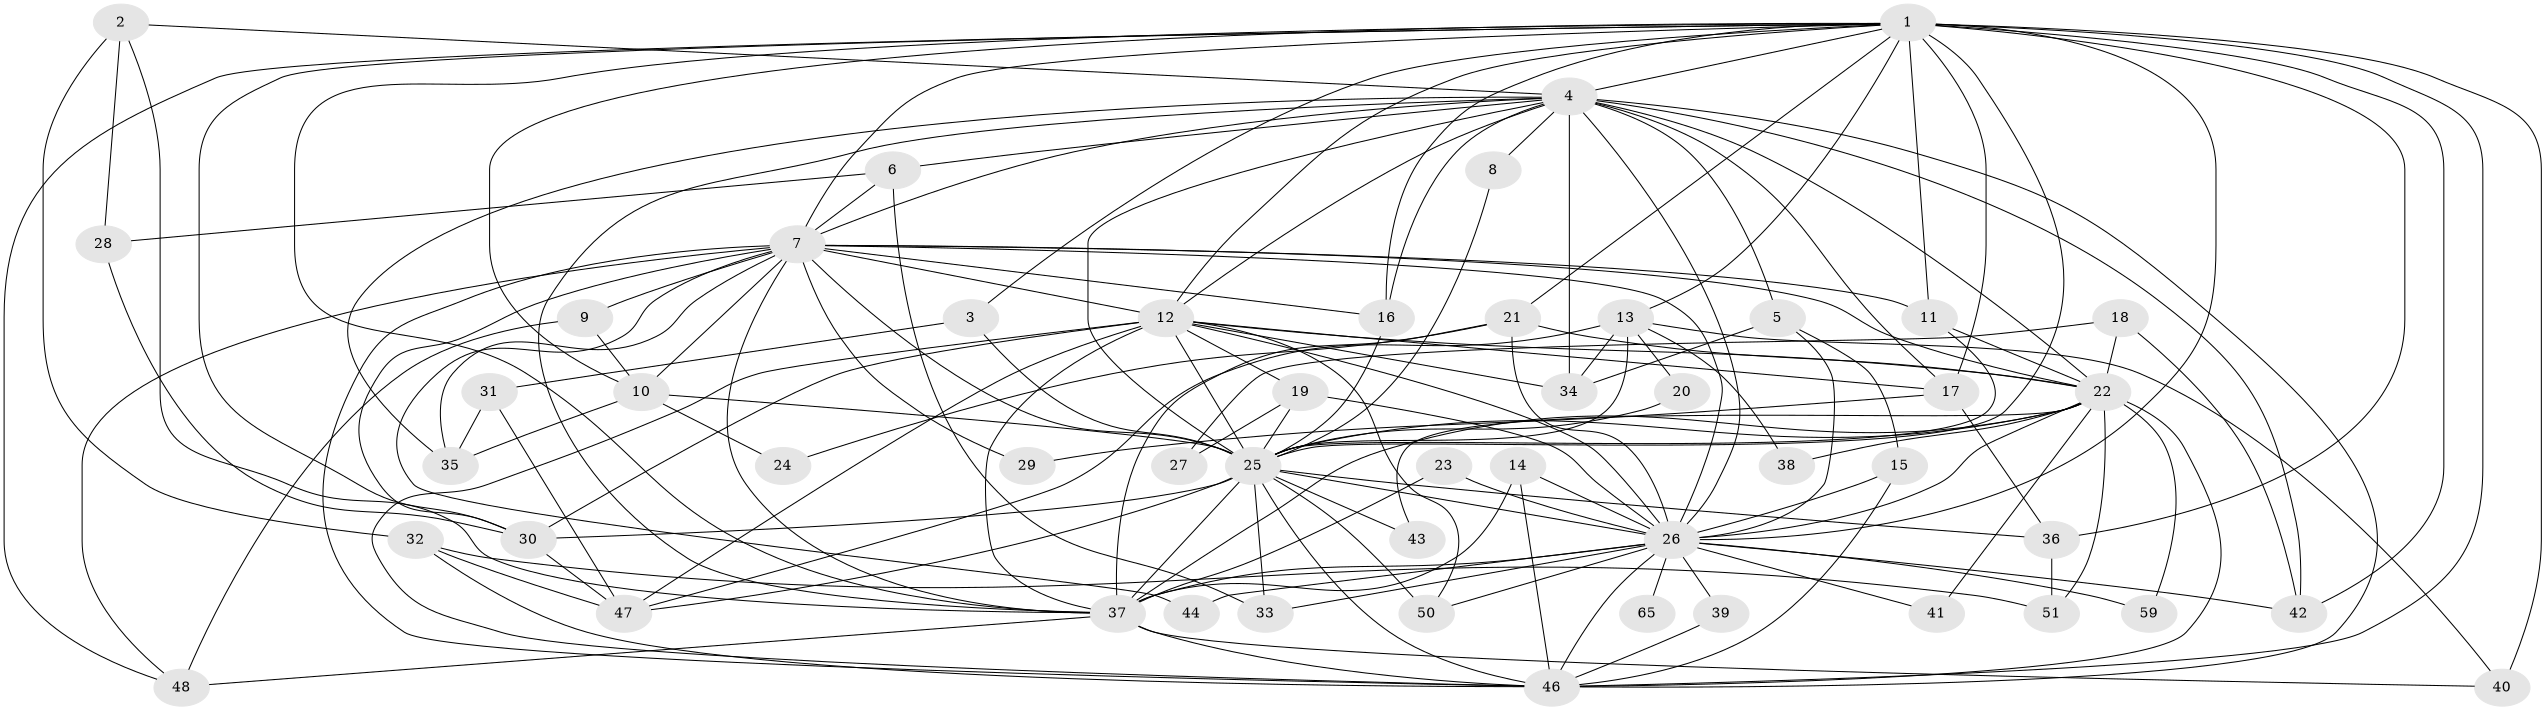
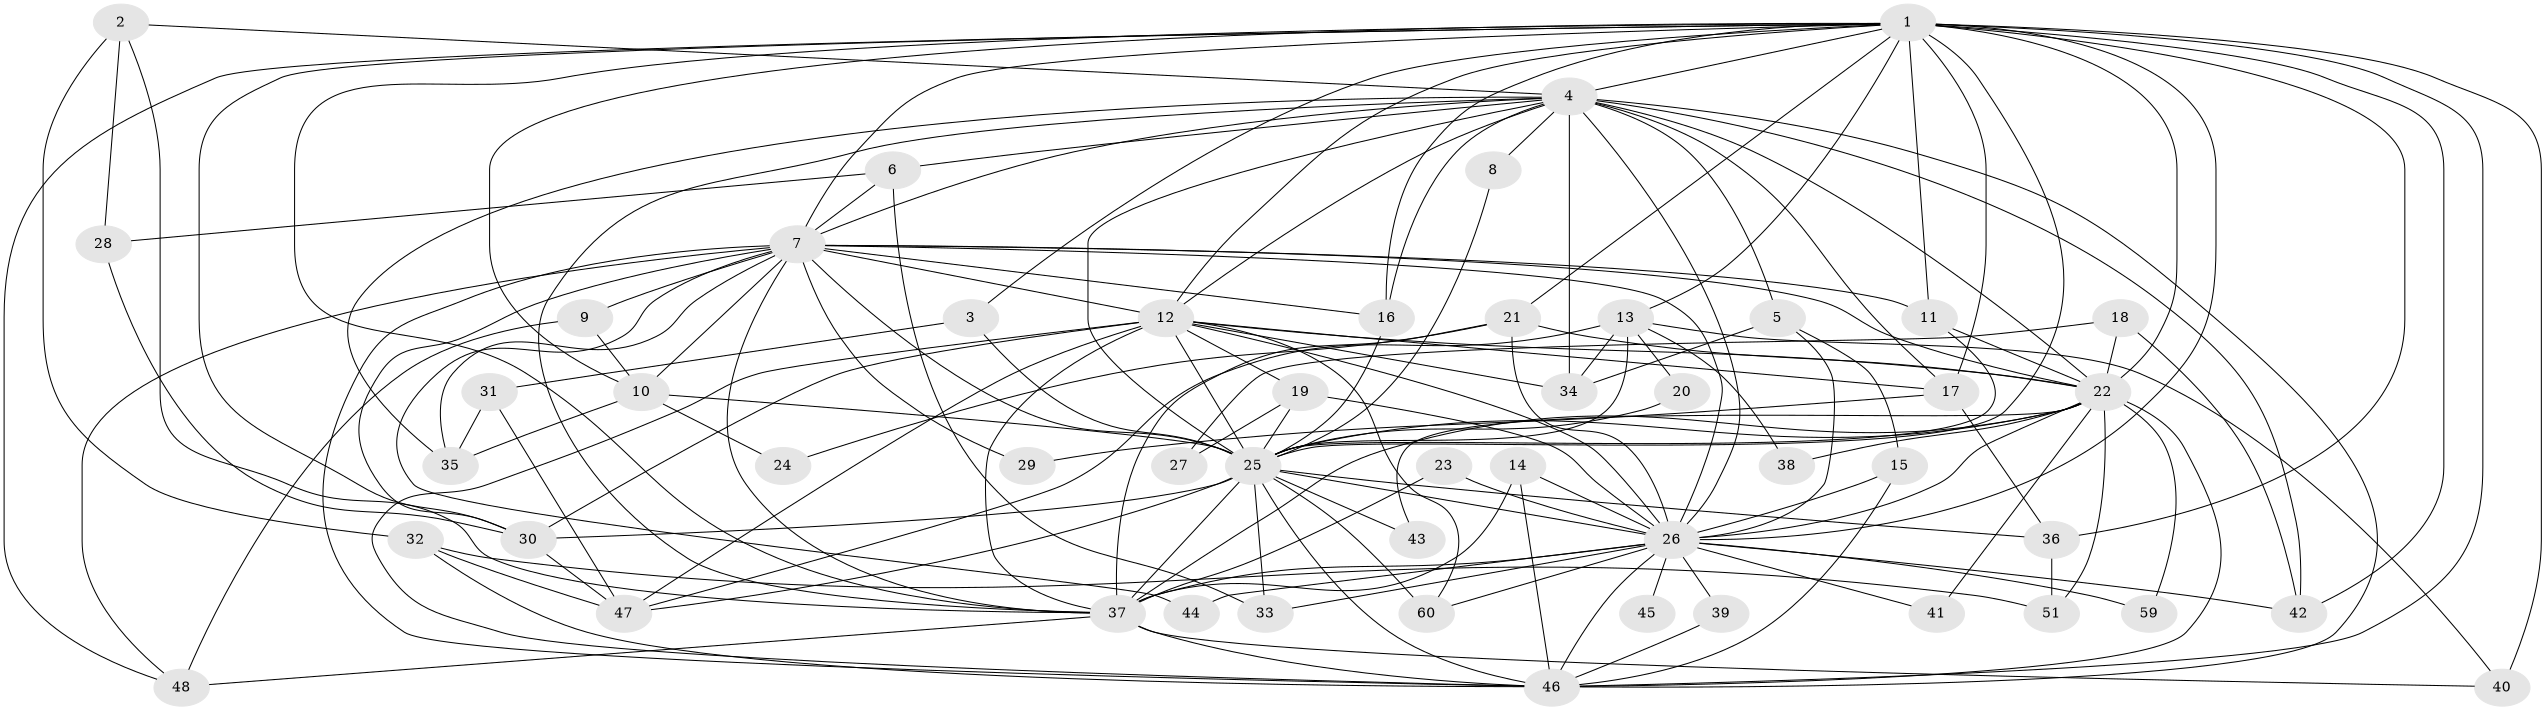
  graph {
    fontname="DejaVu Serif"
    node [color=gray90 fontname="DejaVu Serif" style=filled]
    edge [fontname="DejaVu Serif" weight=1.0]
    1
    3
    4
    7
    10
    11
    12
    13
    16
    17
    21
    22
    25
    26
    30
    36
    37
    40
    42
    46
    48
    31
    34
    5
    6
    8
    35
    9
    29
    44
    24
    19
    47
-   50
+   50 [label=60]
    20
    38
    41
    43
    n39 [label=59]
    51
    33
    39
-   45 [label=65]
+   45
    2
    28
    32
    15
    27
    14
    18
    23
    1 -- 3
    1 -- 4 [weight=3.0]
    1 -- 7 [weight=3.0]
    1 -- 10
    1 -- 11
    1 -- 12 [weight=2.0]
    1 -- 13
    1 -- 16
    1 -- 17 [weight=2.0]
    1 -- 21
+   1 -- 22 [weight=3.0]
    1 -- 25 [weight=3.0]
    1 -- 26 [weight=4.0]
    1 -- 30
    1 -- 36
    1 -- 37 [weight=2.0]
    1 -- 40
    1 -- 42
    1 -- 46 [weight=2.0]
    1 -- 48
    3 -- 25
    3 -- 31
    4 -- 7
    4 -- 12
    4 -- 16
    4 -- 17
    4 -- 22 [weight=2.0]
    4 -- 25 [weight=2.0]
    4 -- 26
    4 -- 37
    4 -- 42
    4 -- 46
    4 -- 34
    4 -- 5
    4 -- 6
    4 -- 8
    4 -- 35
    7 -- 10
    7 -- 11
    7 -- 12
    7 -- 16
    7 -- 22
    7 -- 25
    7 -- 26
    7 -- 30
    7 -- 37
    7 -- 46
    7 -- 48
    7 -- 35
    7 -- 9
    7 -- 29
    7 -- 44
    10 -- 25
    10 -- 35 [weight=2.0]
    10 -- 24
    11 -- 22
    11 -- 25
    12 -- 17
    12 -- 22 [weight=2.0]
    12 -- 25 [weight=2.0]
    12 -- 26
    12 -- 30
    12 -- 37 [weight=2.0]
    12 -- 46
    12 -- 34
    12 -- 19
    12 -- 47
    12 -- 50
    13 -- 25
    13 -- 40
    13 -- 34
    13 -- 47
    13 -- 20
    13 -- 38
    16 -- 25
    17 -- 36
    17 -- 29
    21 -- 22
    21 -- 26
    21 -- 37
    21 -- 24
    22 -- 25
    22 -- 26
    22 -- 37
    22 -- 46
    22 -- 38
    22 -- 41
    22 -- 43
    22 -- n39
    22 -- 51
    25 -- 26
    25 -- 30
    25 -- 36
    25 -- 37 [weight=2.0]
    25 -- 46
    25 -- 47
    25 -- 50 [weight=2.0]
    25 -- 43
    25 -- 33
    26 -- 37
    26 -- 42
    26 -- 46
    26 -- 44 [weight=2.0]
    26 -- 50
    26 -- 41
    26 -- n39
    26 -- 33
    26 -- 39
    26 -- 45
    30 -- 47
    36 -- 51
    37 -- 40
    37 -- 46 [weight=3.0]
    37 -- 48
    31 -- 35
    31 -- 47
    5 -- 26
    5 -- 34
    5 -- 15
    6 -- 7
    6 -- 33
    6 -- 28
    8 -- 25
    9 -- 10
    9 -- 48
    19 -- 25
    19 -- 26
    19 -- 27
    20 -- 25
    39 -- 46
    2 -- 4
    2 -- 37
    2 -- 28
    2 -- 32
    28 -- 30
    32 -- 46
    32 -- 47
    32 -- 51
    15 -- 26
    15 -- 46
    14 -- 26
    14 -- 37
    14 -- 46
    18 -- 22 [weight=2.0]
    18 -- 42
    18 -- 27
    23 -- 26
    23 -- 37
  }
